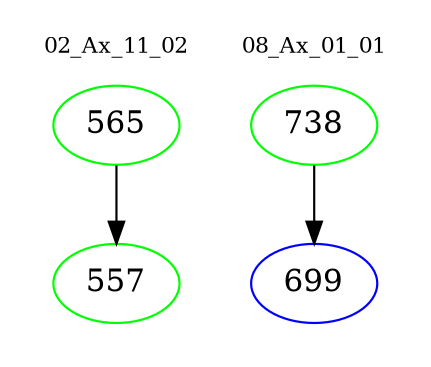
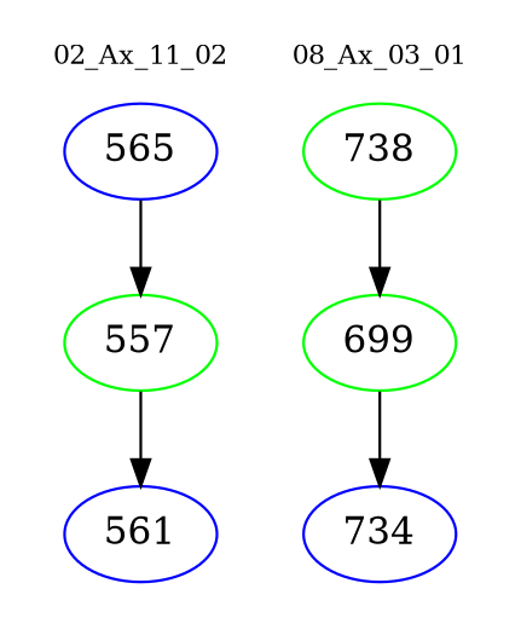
  digraph {
    node [color=blue]
    edge [color=black]
-   n1 [color=green label=565]
+   n1 [label=565]
    n2 [color=green label=557]
+   n3 [label=561]
    n4 [color=green label=738]
-   n5 [label=699]
+   n5 [color=green label=699]
+   n6 [label=734]
    subgraph cluster_1 {
      color=white
      fontsize=10
      label="02_Ax_11_02"
      n1
      n2
+     n3
    }
    subgraph cluster_2 {
      color=white
      fontsize=10
-     label="08_Ax_01_01"
+     label="08_Ax_03_01"
      n4
      n5
+     n6
    }
    n1 -> n2
+   n2 -> n3
    n4 -> n5
+   n5 -> n6
  }
